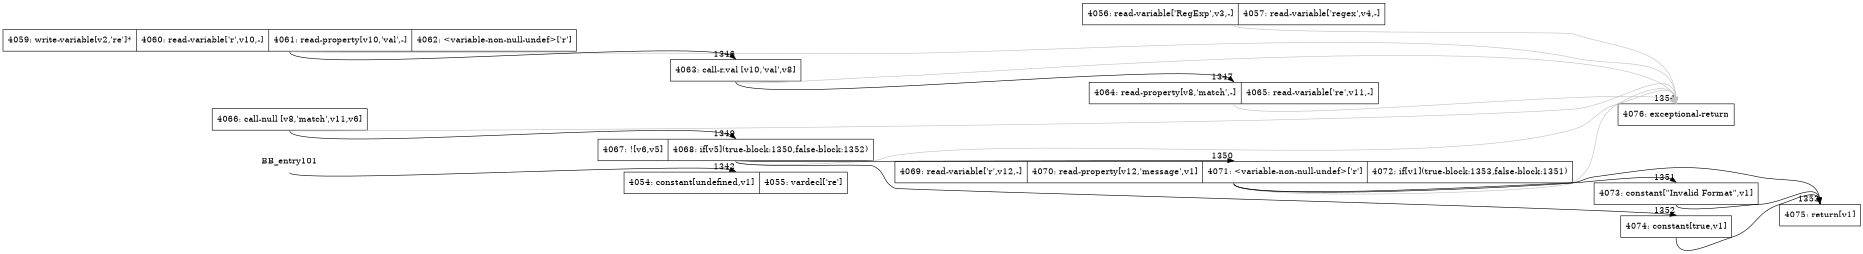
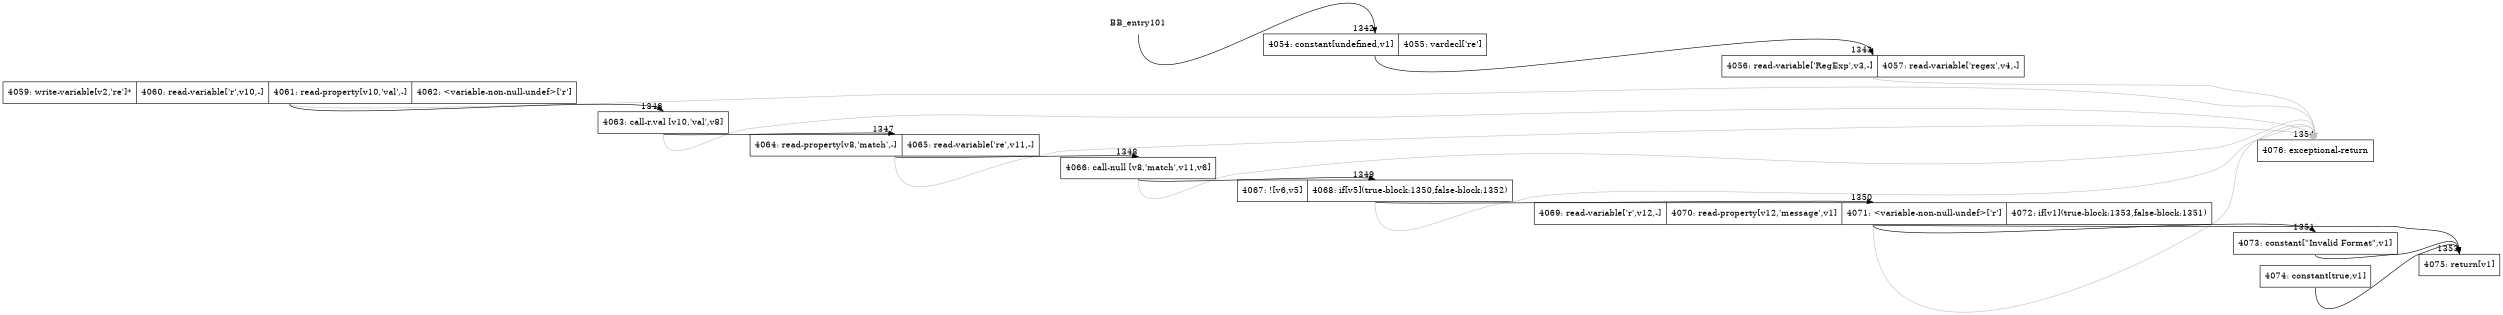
  digraph {
    rankdir=LR
    node [shape=record]
    edge [headport=n tailport=s]
    n1 [label=BB_entry101 shape=none]
    n2 [label="{4054: constant[undefined,v1]|4055: vardecl['re']}"]
    n3 [label="{4056: read-variable['RegExp',v3,-]|4057: read-variable['regex',v4,-]}"]
    n4 [label="{4076: exceptional-return}"]
    n5 [label="{4059: write-variable[v2,'re']*|4060: read-variable['r',v10,-]|4061: read-property[v10,'val',-]|4062: \<variable-non-null-undef\>['r']}"]
    n6 [label="{4063: call-r.val [v10,'val',v8]}"]
    n7 [label="{4064: read-property[v8,'match',-]|4065: read-variable['re',v11,-]}"]
    n8 [label="{4066: call-null [v8,'match',v11,v6]}"]
    n9 [label="{4067: ![v6,v5]|4068: if[v5](true-block:1350,false-block:1352)}"]
    n10 [label="{4069: read-variable['r',v12,-]|4070: read-property[v12,'message',v1]|4071: \<variable-non-null-undef\>['r']|4072: if[v1](true-block:1353,false-block:1351)}"]
    n11 [label="{4074: constant[true,v1]}"]
    n12 [label="{4075: return[v1]}"]
    n13 [label="{4073: constant[\"Invalid Format\",v1]}"]
    n1 -> n2 [headlabel="    1342"]
+   n2 -> n3 [headlabel="      1343"]
    n3 -> n4 [color=gray headlabel="      1354"]
    n5 -> n4 [color=gray]
    n5 -> n6 [headlabel="      1346"]
    n6 -> n4 [color=gray]
    n6 -> n7 [headlabel="      1347"]
    n7 -> n4 [color=gray]
+   n7 -> n8 [headlabel="      1348"]
    n8 -> n4 [color=gray]
    n8 -> n9 [headlabel="      1349"]
    n9 -> n4 [color=gray]
    n9 -> n10 [headlabel="      1350"]
-   n9 -> n11 [headlabel="      1352"]
    n10 -> n4 [color=gray]
    n10 -> n12 [headlabel="      1353"]
    n10 -> n13 [headlabel="      1351"]
    n11 -> n12
    n13 -> n12
  }
